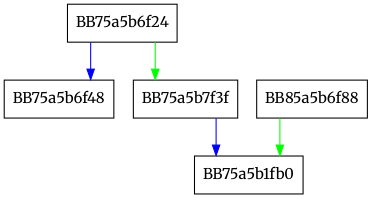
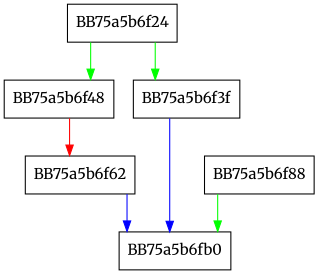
  digraph {
    fontname=Merriweather
    splines=ortho
    node [fontname=Merriweather shape=box]
    edge [color=green fontname=Merriweather]
    BB75a5b6f24
    BB75a5b6f48
-   BB75a5b6f3f [label=BB75a5b7f3f]
-   BB75a5b6fb0 [label=BB75a5b1fb0]
-   BB75a5b6f88 [label=BB85a5b6f88]
-   BB75a5b6f24 -> BB75a5b6f48 [color=blue]
+   BB75a5b6f3f
+   BB75a5b6f62
+   BB75a5b6fb0
+   BB75a5b6f88
+   BB75a5b6f24 -> BB75a5b6f48
    BB75a5b6f24 -> BB75a5b6f3f
+   BB75a5b6f48 -> BB75a5b6f62 [color=red]
    BB75a5b6f3f -> BB75a5b6fb0 [color=blue]
+   BB75a5b6f62 -> BB75a5b6fb0 [color=blue]
    BB75a5b6f88 -> BB75a5b6fb0
  }
